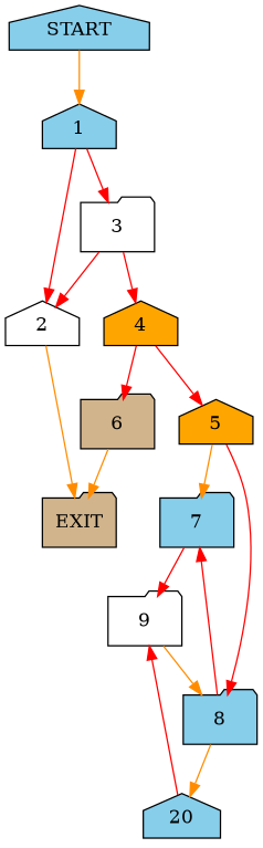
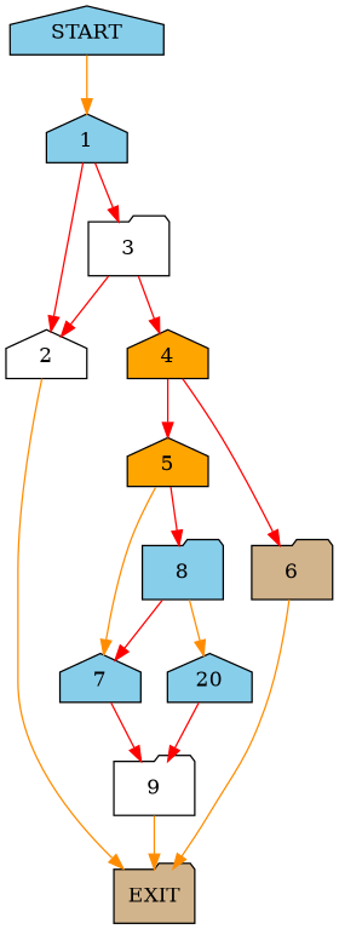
  digraph {
    node [fillcolor=skyblue shape=house style=filled]
    edge [color=red]
    n1 [label=START]
    1
    2 [fillcolor=white]
    3 [fillcolor=white shape=folder]
    n5 [fillcolor=tan label=EXIT shape=folder]
    4 [fillcolor=orange]
    5 [fillcolor=orange]
    6 [fillcolor=tan shape=folder]
-   7 [shape=folder]
+   7
    8 [shape=folder]
    9 [fillcolor=white shape=folder]
    n12 [label=20]
    n1 -> 1 [color=darkorange]
    1 -> 2
    1 -> 3
    2 -> n5 [color=darkorange]
    3 -> 2
    3 -> 4
    4 -> 5
    4 -> 6
    5 -> 7 [color=darkorange]
    5 -> 8
    6 -> n5 [color=darkorange]
    7 -> 9
    8 -> 7
    8 -> n12 [color=darkorange]
-   9 -> 8 [color=darkorange]
+   9 -> n5 [color=darkorange]
    n12 -> 9
  }
